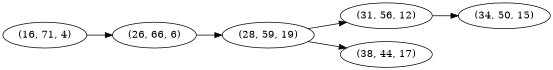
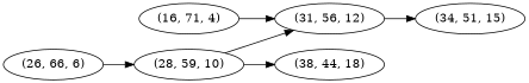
  digraph {
    rankdir=LR
    n1 [label="(26, 66, 6)"]
    "(16, 71, 4)"
-   "(28, 59, 10)" [label="(28, 59, 19)"]
+   "(28, 59, 10)"
    "(31, 56, 12)"
-   "(38, 44, 18)" [label="(38, 44, 17)"]
-   "(34, 50, 15)"
+   "(38, 44, 18)"
+   "(34, 50, 15)" [label="(34, 51, 15)"]
    n1 -> "(28, 59, 10)"
-   "(16, 71, 4)" -> n1
+   "(16, 71, 4)" -> "(31, 56, 12)"
    "(28, 59, 10)" -> "(31, 56, 12)"
    "(28, 59, 10)" -> "(38, 44, 18)"
    "(31, 56, 12)" -> "(34, 50, 15)"
  }
